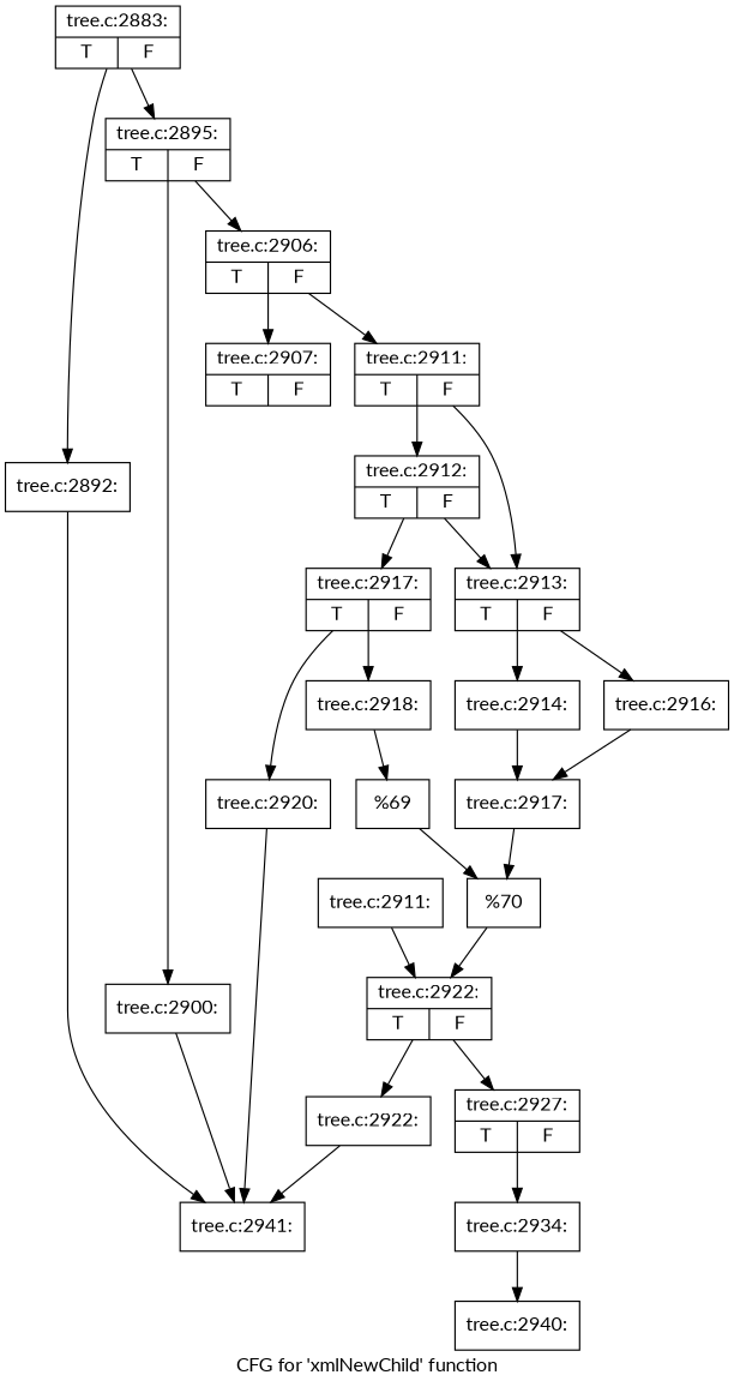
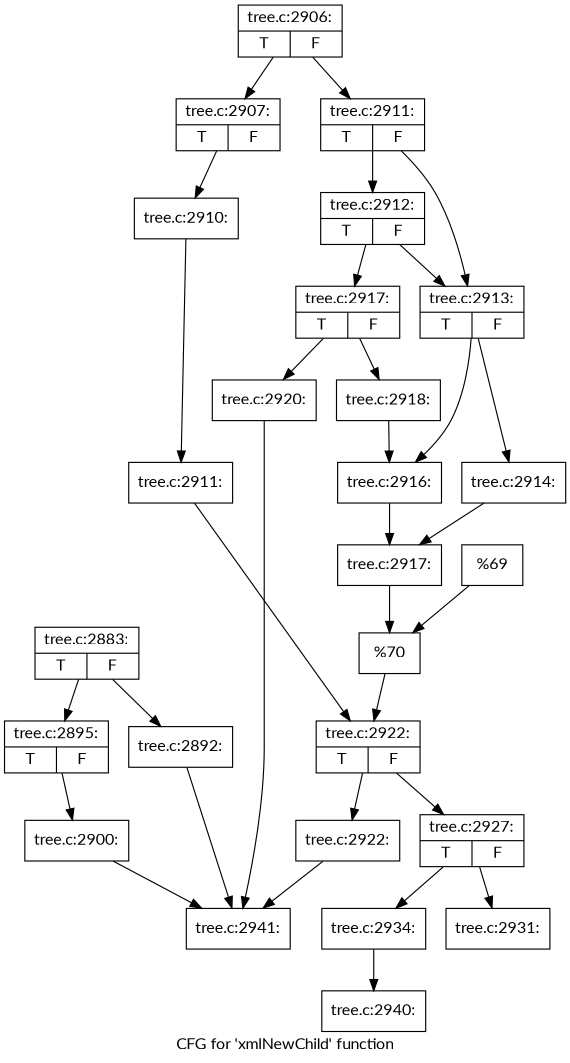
  digraph {
    fontname=Lato
    label="CFG for 'xmlNewChild' function"
    node [fontname=Lato shape=record]
    edge [fontname=Lato]
    n1 [label="{tree.c:2883:|{<s0>T|<s1>F}}"]
    n2 [label="{tree.c:2892:}"]
    n3 [label="{tree.c:2895:|{<s0>T|<s1>F}}"]
    n4 [label="{tree.c:2941:}"]
    n5 [label="{tree.c:2900:}"]
    n6 [label="{tree.c:2906:|{<s0>T|<s1>F}}"]
    n7 [label="{tree.c:2907:|{<s0>T|<s1>F}}"]
    n8 [label="{tree.c:2911:|{<s0>T|<s1>F}}"]
+   n9 [label="{tree.c:2910:}"]
    n10 [label="{tree.c:2913:|{<s0>T|<s1>F}}"]
    n11 [label="{tree.c:2912:|{<s0>T|<s1>F}}"]
    n12 [label="{tree.c:2911:}"]
    n13 [label="{tree.c:2914:}"]
    n14 [label="{tree.c:2916:}"]
    n15 [label="{tree.c:2917:|{<s0>T|<s1>F}}"]
    n16 [label="{tree.c:2922:|{<s0>T|<s1>F}}"]
    n17 [label="{tree.c:2922:}"]
    n18 [label="{tree.c:2927:|{<s0>T|<s1>F}}"]
+   n19 [label="{tree.c:2931:}"]
    n20 [label="{tree.c:2934:}"]
    n21 [label="{tree.c:2917:}"]
    n22 [label="{tree.c:2918:}"]
    n23 [label="{tree.c:2920:}"]
    n24 [label="{%69}"]
    n25 [label="{%70}"]
    n26 [label="{tree.c:2940:}"]
    n1 -> n2
    n1 -> n3
    n2 -> n4
    n3 -> n5
-   n3 -> n6
    n5 -> n4
    n6 -> n7
    n6 -> n8
+   n7 -> n9
    n8 -> n10
    n8 -> n11
+   n9 -> n12
    n10 -> n13
    n10 -> n14
    n11 -> n10
    n11 -> n15
    n12 -> n16
    n13 -> n21
    n14 -> n21
    n15 -> n22
    n15 -> n23
    n16 -> n17
    n16 -> n18
    n17 -> n4
+   n18 -> n19
    n18 -> n20
    n20 -> n26
    n21 -> n25
-   n22 -> n24
+   n22 -> n14
    n23 -> n4
    n24 -> n25
    n25 -> n16
  }
